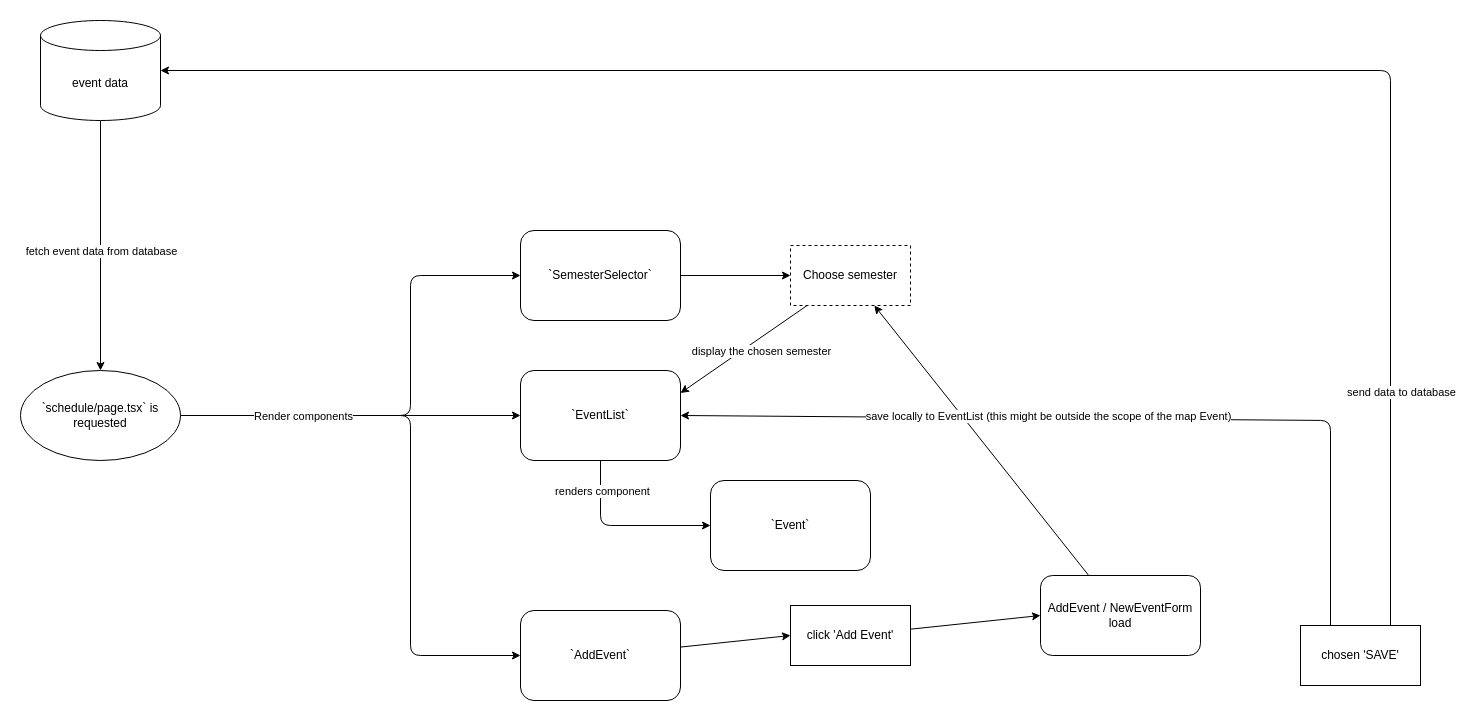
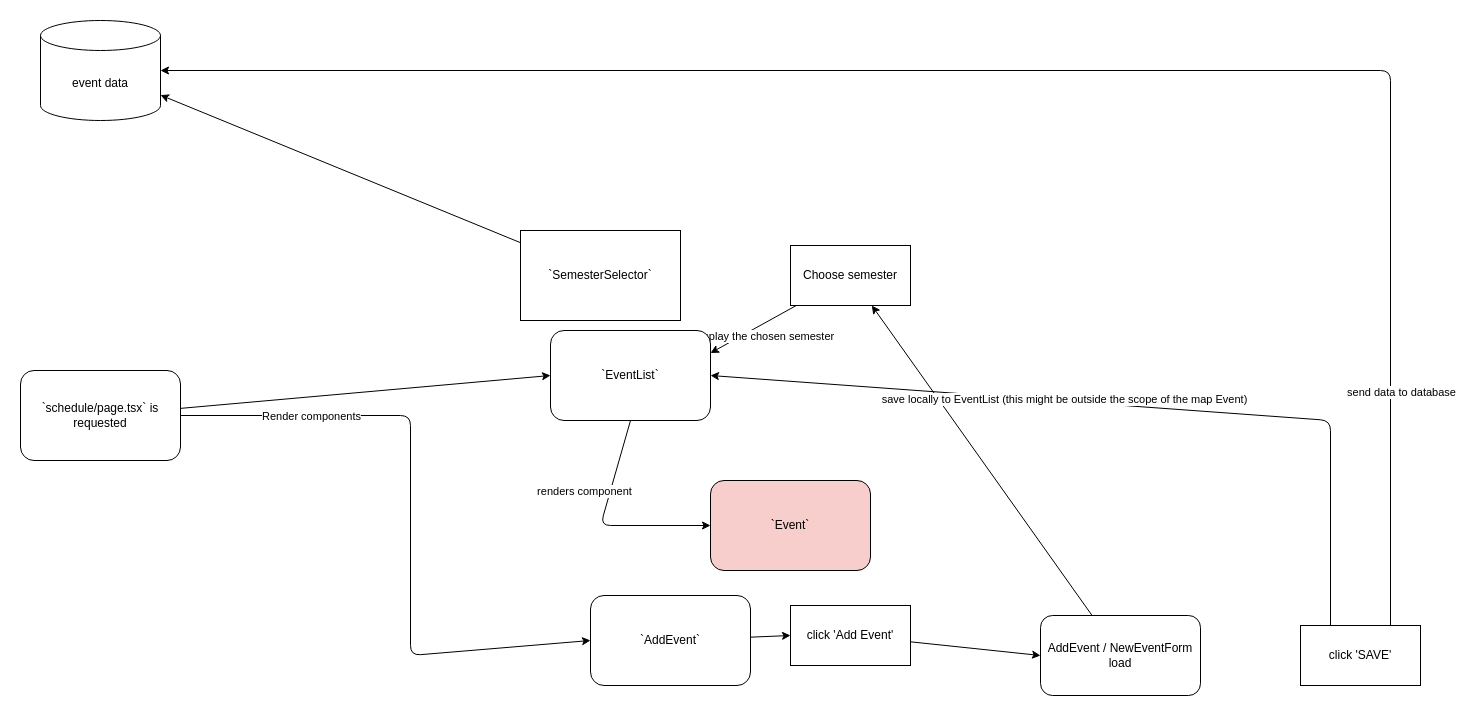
  <mxCell id="0" />
  <mxCell id="1" parent="0" />
- <mxCell id="2" style="edgeStyle=none;html=1;entryX=0;entryY=0.5;entryDx=0;entryDy=0;exitX=1;exitY=0.5;exitDx=0;exitDy=0;" edge="1" parent="1" source="6" target="23"><mxGeometry relative="1" as="geometry"><Array as="points"><mxPoint x="410" y="415" /><mxPoint x="410" y="275" /></Array></mxGeometry></mxCell>
  <mxCell id="3" style="edgeStyle=none;html=1;entryX=0;entryY=0.5;entryDx=0;entryDy=0;" edge="1" parent="1" source="6" target="26"><mxGeometry relative="1" as="geometry" /></mxCell>
  <mxCell id="4" style="edgeStyle=none;html=1;entryX=0;entryY=0.5;entryDx=0;entryDy=0;exitX=1;exitY=0.5;exitDx=0;exitDy=0;" edge="1" parent="1" source="6" target="28"><mxGeometry relative="1" as="geometry"><Array as="points"><mxPoint x="410" y="415" /><mxPoint x="410" y="655" /></Array></mxGeometry></mxCell>
  <mxCell id="5" value="Render components" style="edgeLabel;html=1;align=center;verticalAlign=middle;resizable=0;points=[];" vertex="1" connectable="0" parent="4"><mxGeometry x="-0.759" y="-1" relative="1" as="geometry"><mxPoint x="52" y="-1" as="offset" /></mxGeometry></mxCell>
- <mxCell id="6" value="`schedule/page.tsx` is requested" style="ellipse;whiteSpace=wrap;html=1;" vertex="1" parent="1"><mxGeometry x="20" y="370" width="160" height="90" as="geometry" /></mxCell>
+ <mxCell id="6" value="`schedule/page.tsx` is requested" style="rounded=1;whiteSpace=wrap;html=1;" vertex="1" parent="1"><mxGeometry x="20" y="370" width="160" height="90" as="geometry" /></mxCell>
  <mxCell id="7" style="edgeStyle=none;html=1;entryX=0;entryY=0.5;entryDx=0;entryDy=0;" edge="1" parent="1" source="8" target="13"><mxGeometry relative="1" as="geometry" /></mxCell>
  <mxCell id="8" value="click 'Add Event'" style="rounded=0;whiteSpace=wrap;html=1;" vertex="1" parent="1"><mxGeometry x="790" y="605" width="120" height="60" as="geometry" /></mxCell>
  <mxCell id="9" style="edgeStyle=none;html=1;entryX=1;entryY=0.25;entryDx=0;entryDy=0;" edge="1" parent="1" source="11" target="26"><mxGeometry relative="1" as="geometry" /></mxCell>
  <mxCell id="10" value="display the chosen semester" style="edgeLabel;html=1;align=center;verticalAlign=middle;resizable=0;points=[];" vertex="1" connectable="0" parent="9"><mxGeometry x="-0.253" y="1" relative="1" as="geometry"><mxPoint y="12" as="offset" /></mxGeometry></mxCell>
- <mxCell id="11" value="Choose semester" style="rounded=0;whiteSpace=wrap;html=1;dashed=1;" vertex="1" parent="1"><mxGeometry x="790" y="245" width="120" height="60" as="geometry" /></mxCell>
+ <mxCell id="11" value="Choose semester" style="rounded=0;whiteSpace=wrap;html=1;" vertex="1" parent="1"><mxGeometry x="790" y="245" width="120" height="60" as="geometry" /></mxCell>
  <mxCell id="12" style="edgeStyle=none;html=1;" edge="1" parent="1" source="13" target="11"><mxGeometry relative="1" as="geometry" /></mxCell>
- <mxCell id="13" value="AddEvent / NewEventForm load" style="rounded=1;whiteSpace=wrap;html=1;" vertex="1" parent="1"><mxGeometry x="1040" y="575" width="160" height="80" as="geometry" /></mxCell>
+ <mxCell id="13" value="AddEvent / NewEventForm load" style="rounded=1;whiteSpace=wrap;html=1;" vertex="1" parent="1"><mxGeometry x="1040" y="615" width="160" height="80" as="geometry" /></mxCell>
  <mxCell id="14" style="edgeStyle=none;html=1;entryX=1;entryY=0.5;entryDx=0;entryDy=0;entryPerimeter=0;exitX=0.75;exitY=0;exitDx=0;exitDy=0;" edge="1" parent="1" source="18" target="21"><mxGeometry relative="1" as="geometry"><mxPoint x="1400" y="520" as="sourcePoint" /><Array as="points"><mxPoint x="1390" y="70" /></Array></mxGeometry></mxCell>
  <mxCell id="15" value="send data to database" style="edgeLabel;html=1;align=center;verticalAlign=middle;resizable=0;points=[];shadow=0;" vertex="1" connectable="0" parent="14"><mxGeometry x="-0.62" y="2" relative="1" as="geometry"><mxPoint x="12" y="105" as="offset" /></mxGeometry></mxCell>
  <mxCell id="16" style="edgeStyle=none;html=1;entryX=1;entryY=0.5;entryDx=0;entryDy=0;exitX=0.25;exitY=0;exitDx=0;exitDy=0;" edge="1" parent="1" source="18" target="26"><mxGeometry relative="1" as="geometry"><Array as="points"><mxPoint x="1330" y="420" /></Array></mxGeometry></mxCell>
  <mxCell id="17" value="save locally to EventList (this might be outside the scope of the map Event)" style="edgeLabel;html=1;align=center;verticalAlign=middle;resizable=0;points=[];" vertex="1" connectable="0" parent="16"><mxGeometry x="0.14" y="-2" relative="1" as="geometry"><mxPoint x="-1" as="offset" /></mxGeometry></mxCell>
- <mxCell id="18" value="chosen 'SAVE'" style="rounded=0;whiteSpace=wrap;html=1;" vertex="1" parent="1"><mxGeometry x="1300" y="625" width="120" height="60" as="geometry" /></mxCell>
- <mxCell id="19" style="edgeStyle=none;html=1;entryX=0.5;entryY=0;entryDx=0;entryDy=0;" edge="1" parent="1" source="21" target="6"><mxGeometry relative="1" as="geometry" /></mxCell>
- <mxCell id="20" value="fetch event data from database" style="edgeLabel;html=1;align=center;verticalAlign=middle;resizable=0;points=[];" vertex="1" connectable="0" parent="19"><mxGeometry x="-0.119" y="-2" relative="1" as="geometry"><mxPoint x="2" y="20" as="offset" /></mxGeometry></mxCell>
+ <mxCell id="18" value="click 'SAVE'" style="rounded=0;whiteSpace=wrap;html=1;" vertex="1" parent="1"><mxGeometry x="1300" y="625" width="120" height="60" as="geometry" /></mxCell>
  <mxCell id="21" value="event data" style="shape=cylinder3;whiteSpace=wrap;html=1;boundedLbl=1;backgroundOutline=1;size=15;" vertex="1" parent="1"><mxGeometry x="40" y="20" width="120" height="100" as="geometry" /></mxCell>
- <mxCell id="22" value="" style="edgeStyle=none;html=1;" edge="1" parent="1" source="23" target="11"><mxGeometry relative="1" as="geometry" /></mxCell>
- <mxCell id="23" value="`SemesterSelector`" style="rounded=1;whiteSpace=wrap;html=1;" vertex="1" parent="1"><mxGeometry x="520" y="230" width="160" height="90" as="geometry" /></mxCell>
+ <mxCell id="22" value="" style="edgeStyle=none;html=1;" edge="1" parent="1" source="23" target="21"><mxGeometry relative="1" as="geometry" /></mxCell>
+ <mxCell id="23" value="`SemesterSelector`" style="whiteSpace=wrap;html=1;rounded=0;" vertex="1" parent="1"><mxGeometry x="520" y="230" width="160" height="90" as="geometry" /></mxCell>
  <mxCell id="24" style="edgeStyle=none;html=1;entryX=0;entryY=0.5;entryDx=0;entryDy=0;exitX=0.5;exitY=1;exitDx=0;exitDy=0;" edge="1" parent="1" source="26" target="29"><mxGeometry relative="1" as="geometry"><Array as="points"><mxPoint x="600" y="525" /></Array></mxGeometry></mxCell>
  <mxCell id="25" value="renders component" style="edgeLabel;html=1;align=center;verticalAlign=middle;resizable=0;points=[];" vertex="1" connectable="0" parent="24"><mxGeometry x="0.263" y="1" relative="1" as="geometry"><mxPoint x="-45" y="-34" as="offset" /></mxGeometry></mxCell>
- <mxCell id="26" value="`EventList`" style="rounded=1;whiteSpace=wrap;html=1;" vertex="1" parent="1"><mxGeometry x="520" y="370" width="160" height="90" as="geometry" /></mxCell>
+ <mxCell id="26" value="`EventList`" style="rounded=1;whiteSpace=wrap;html=1;" vertex="1" parent="1"><mxGeometry x="550" y="330" width="160" height="90" as="geometry" /></mxCell>
  <mxCell id="27" style="edgeStyle=none;html=1;entryX=0;entryY=0.5;entryDx=0;entryDy=0;" edge="1" parent="1" source="28" target="8"><mxGeometry relative="1" as="geometry" /></mxCell>
- <mxCell id="28" value="`AddEvent`" style="rounded=1;whiteSpace=wrap;html=1;" vertex="1" parent="1"><mxGeometry x="520" y="610" width="160" height="90" as="geometry" /></mxCell>
- <mxCell id="29" value="`Event`" style="rounded=1;whiteSpace=wrap;html=1;" vertex="1" parent="1"><mxGeometry x="710" y="480" width="160" height="90" as="geometry" /></mxCell>
+ <mxCell id="28" value="`AddEvent`" style="rounded=1;whiteSpace=wrap;html=1;" vertex="1" parent="1"><mxGeometry x="590" y="595" width="160" height="90" as="geometry" /></mxCell>
+ <mxCell id="29" value="`Event`" style="rounded=1;whiteSpace=wrap;html=1;fillColor=#f8cecc;" vertex="1" parent="1"><mxGeometry x="710" y="480" width="160" height="90" as="geometry" /></mxCell>
